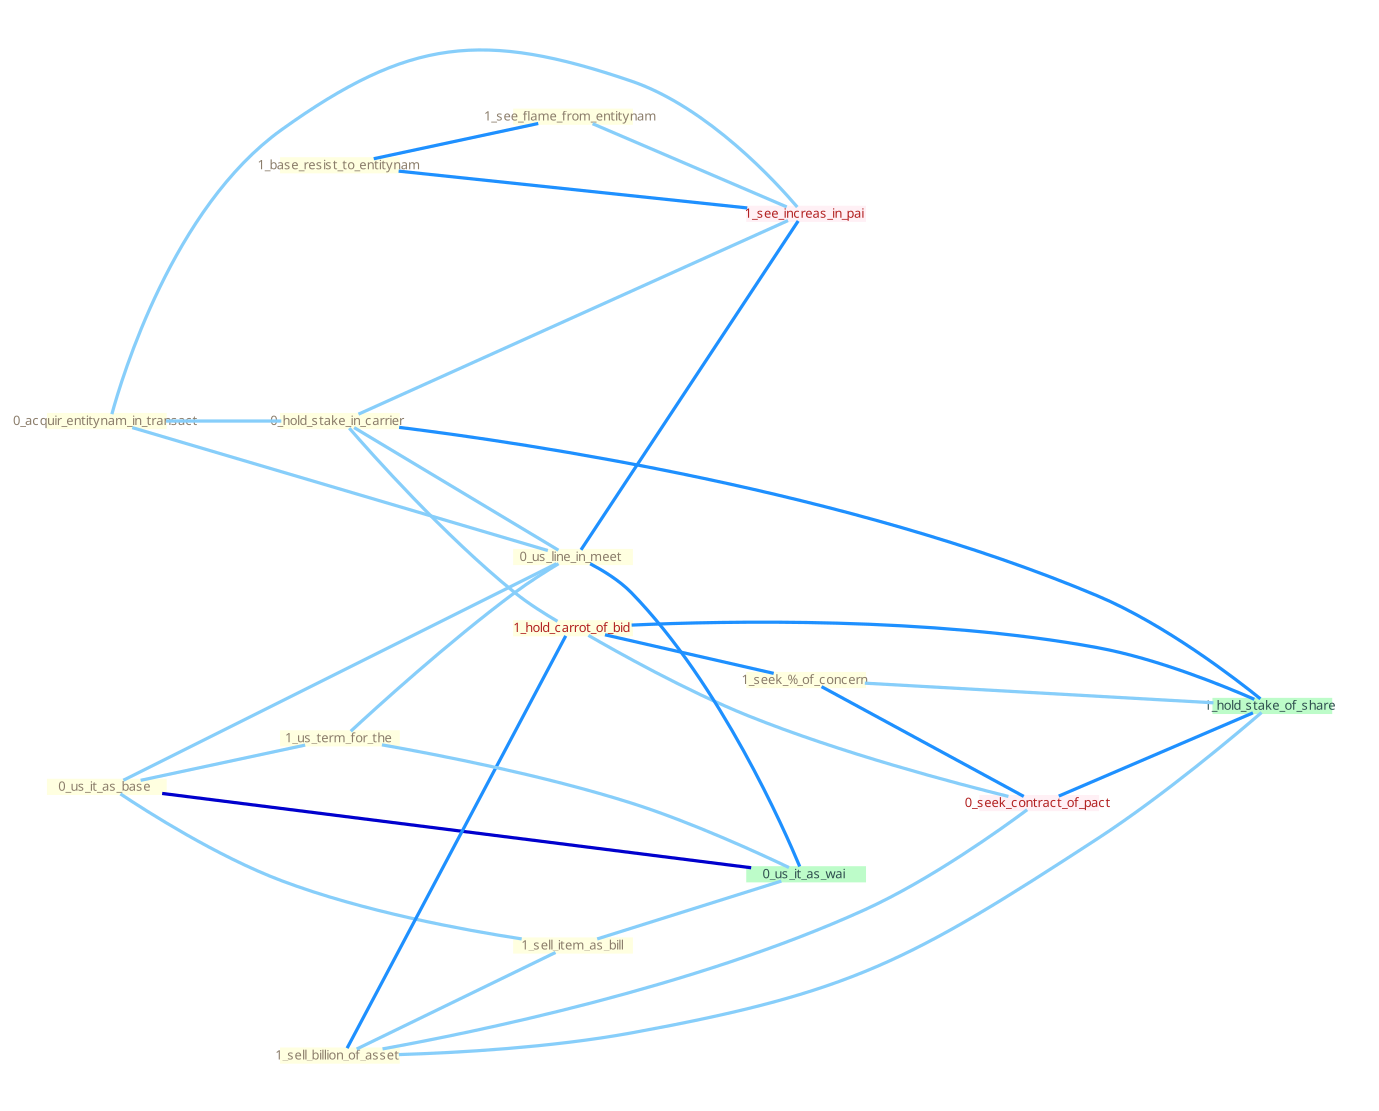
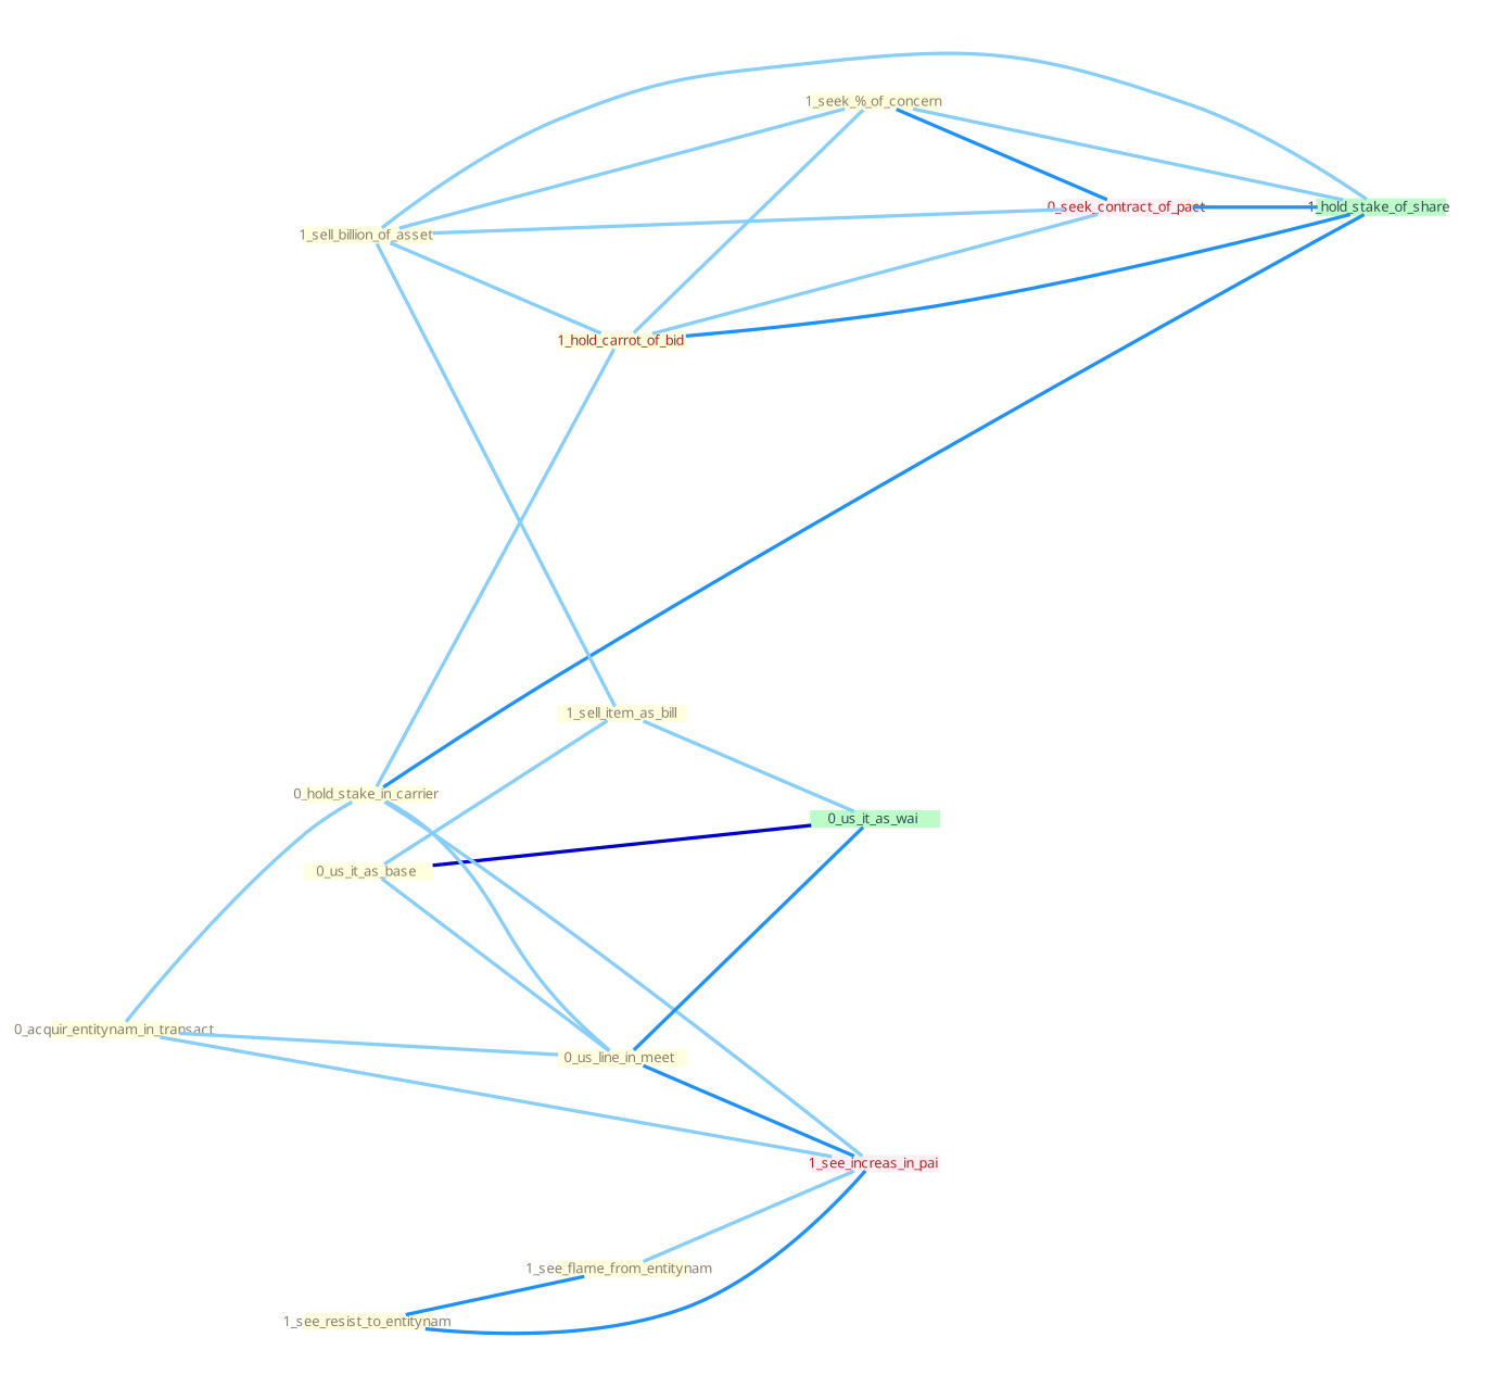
  graph {
    fontname="Noto Sans"
    rankdir=LR
    node [color="#ffffe0" fixedsize=true fontcolor="#8b7d6b" fontname="Noto Sans" fontsize=4 shape=polygon style=filled]
    edge [color="#87cefa" fontname="Noto Sans" w=1]
    "0_acquir_entitynam_in_transact " [height=.06 width=.5]
    "0_us_it_as_base " [height=.06 width=.5]
-   "1_see_resist_to_entitynam " [height=.06 width=.5 label="1_base_resist_to_entitynam"]
+   "1_see_resist_to_entitynam " [height=.06 width=.5]
    "0_hold_stake_in_carrier " [height=.06 width=.5]
    "1_sell_billion_of_asset " [height=.06 width=.5]
    "1_hold_carrot_of_bid " [fontcolor="#b22222" height=.06 width=.5]
    n7 [height=.06 label="1_sell_item_as_bill" width=.5]
    "1_see_flame_from_entitynam " [height=.06 width=.5]
-   "1_us_term_for_the " [height=.06 width=.5]
    "1_seek_%_of_concern " [height=.06 width=.5]
    "0_us_line_in_meet " [height=.06 width=.5]
    "0_seek_contract_of_pact " [color="#fff0f5" fontcolor="#b22222" height=.06 width=.5]
    "1_see_increas_in_pai " [color="#fff0f5" fontcolor="#b22222" height=.06 width=.5]
    "0_us_it_as_wai " [color="#BDFCC9" fontcolor="#2f4f4f" height=.06 width=.5]
    "1_hold_stake_of_share " [color="#BDFCC9" fontcolor="#2f4f4f" height=.06 width=.5]
    subgraph sub_1 {
      "0_acquir_entitynam_in_transact "
      "0_us_it_as_base "
      "1_see_resist_to_entitynam "
      "0_hold_stake_in_carrier "
      "1_sell_billion_of_asset "
      "1_hold_carrot_of_bid "
      n7
      "1_see_flame_from_entitynam "
-     "1_us_term_for_the "
      "1_seek_%_of_concern "
      "0_us_line_in_meet "
    }
    subgraph sub_2 {
      "0_seek_contract_of_pact "
      "1_see_increas_in_pai "
    }
    "0_acquir_entitynam_in_transact " -- "0_hold_stake_in_carrier "
    "0_acquir_entitynam_in_transact " -- "0_us_line_in_meet "
    "0_acquir_entitynam_in_transact " -- "1_see_increas_in_pai "
    "0_us_it_as_base " -- n7
-   "0_us_it_as_base " -- "1_us_term_for_the "
    "0_us_it_as_base " -- "0_us_line_in_meet "
    "0_us_it_as_base " -- "0_us_it_as_wai " [color="#0000cd" w=3]
    "1_see_resist_to_entitynam " -- "1_see_flame_from_entitynam " [color="#1e90ff" w=2]
    "1_see_resist_to_entitynam " -- "1_see_increas_in_pai " [color="#1e90ff"]
    "0_hold_stake_in_carrier " -- "1_hold_carrot_of_bid "
    "0_hold_stake_in_carrier " -- "0_us_line_in_meet "
    "0_hold_stake_in_carrier " -- "1_see_increas_in_pai "
    "0_hold_stake_in_carrier " -- "1_hold_stake_of_share " [color="#1e90ff" w=2]
-   "1_sell_billion_of_asset " -- "1_hold_carrot_of_bid " [color="#1e90ff"]
+   "1_sell_billion_of_asset " -- "1_hold_carrot_of_bid "
    "1_sell_billion_of_asset " -- n7
+   "1_sell_billion_of_asset " -- "1_seek_%_of_concern "
    "1_sell_billion_of_asset " -- "0_seek_contract_of_pact "
    "1_sell_billion_of_asset " -- "1_hold_stake_of_share "
-   "1_hold_carrot_of_bid " -- "1_seek_%_of_concern " [color="#1e90ff"]
+   "1_hold_carrot_of_bid " -- "1_seek_%_of_concern "
    "1_hold_carrot_of_bid " -- "0_seek_contract_of_pact "
    "1_hold_carrot_of_bid " -- "1_hold_stake_of_share " [color="#1e90ff" w=2]
    n7 -- "0_us_it_as_wai "
    "1_see_flame_from_entitynam " -- "1_see_increas_in_pai "
-   "1_us_term_for_the " -- "0_us_line_in_meet "
-   "1_us_term_for_the " -- "0_us_it_as_wai "
    "1_seek_%_of_concern " -- "0_seek_contract_of_pact " [color="#1e90ff" w=2]
    "1_seek_%_of_concern " -- "1_hold_stake_of_share "
    "0_us_line_in_meet " -- "1_see_increas_in_pai " [color="#1e90ff"]
    "0_us_line_in_meet " -- "0_us_it_as_wai " [color="#1e90ff"]
    "0_seek_contract_of_pact " -- "1_hold_stake_of_share " [color="#1e90ff"]
  }
